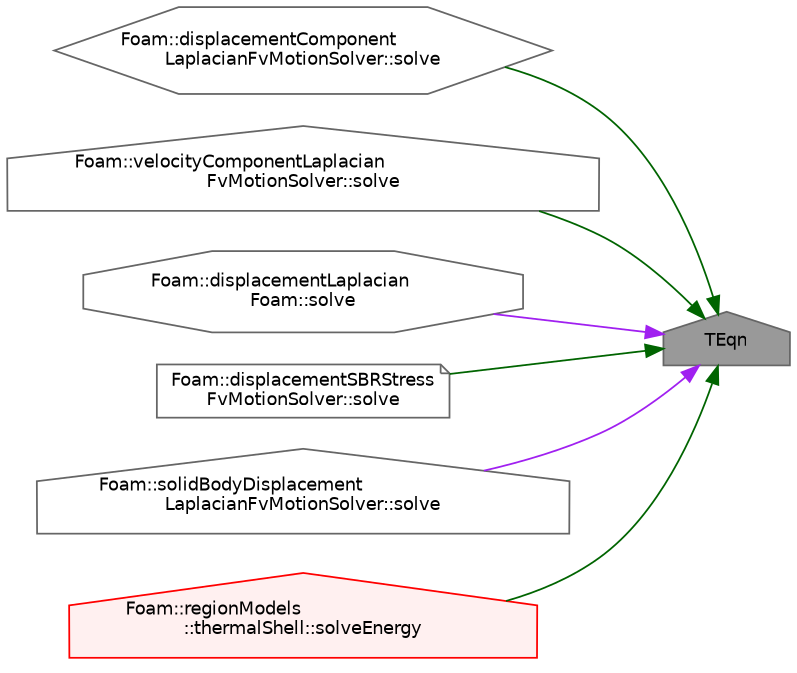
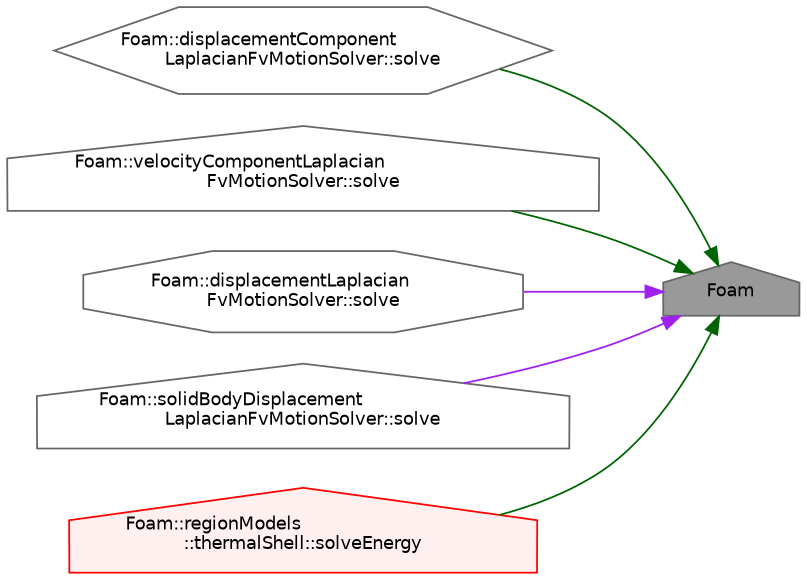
  digraph {
    rankdir=RL
    node [color=grey40 fillcolor=white fontname=Helvetica fontsize=10 shape=house style=filled]
    edge [color=darkgreen dir=back fontname=Helvetica fontsize=10 labelfontname=Helvetica labelfontsize=10 style=solid]
-   n1 [color=gray40 fillcolor=grey60 fontcolor=black height=0.2 label=TEqn width=0.4]
+   n1 [color=gray40 fillcolor=grey60 fontcolor=black height=0.2 label=Foam width=0.4]
    n2 [height=0.2 label="Foam::displacementComponent\lLaplacianFvMotionSolver::solve" shape=hexagon width=0.4]
    n3 [height=0.2 label="Foam::velocityComponentLaplacian\lFvMotionSolver::solve" width=0.4]
-   n4 [height=0.2 label="Foam::displacementLaplacian\lFoam::solve" shape=octagon width=0.4]
-   n5 [height=0.2 label="Foam::displacementSBRStress\lFvMotionSolver::solve" shape=note width=0.4]
+   n4 [height=0.2 label="Foam::displacementLaplacian\lFvMotionSolver::solve" shape=octagon width=0.4]
    n6 [height=0.2 label="Foam::solidBodyDisplacement\lLaplacianFvMotionSolver::solve" width=0.4]
    n7 [color=red fillcolor="#FFF0F0" height=0.2 label="Foam::regionModels\l::thermalShell::solveEnergy" width=0.4]
    n1 -> n2
    n1 -> n3
    n1 -> n4 [color=purple]
-   n1 -> n5
    n1 -> n6 [color=purple]
    n1 -> n7
  }
